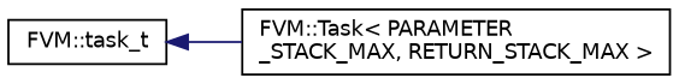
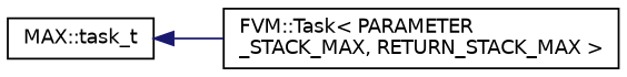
  digraph {
    rankdir=LR
    fontname="DejaVu Sans"
    node [color=black fillcolor=white fontname="DejaVu Sans" fontsize=10 shape=record style=filled]
-   n1 [height=0.2 label="FVM::task_t" width=0.4]
+   n1 [height=0.2 label="MAX::task_t" width=0.4]
    n2 [height=0.2 label="FVM::Task\< PARAMETER\l_STACK_MAX, RETURN_STACK_MAX \>" width=0.4]
    n1 -> n2 [color=midnightblue dir=back fontname="DejaVu Sans" fontsize=10 labelfontname=Helvetica labelfontsize=10 style=solid]
  }
